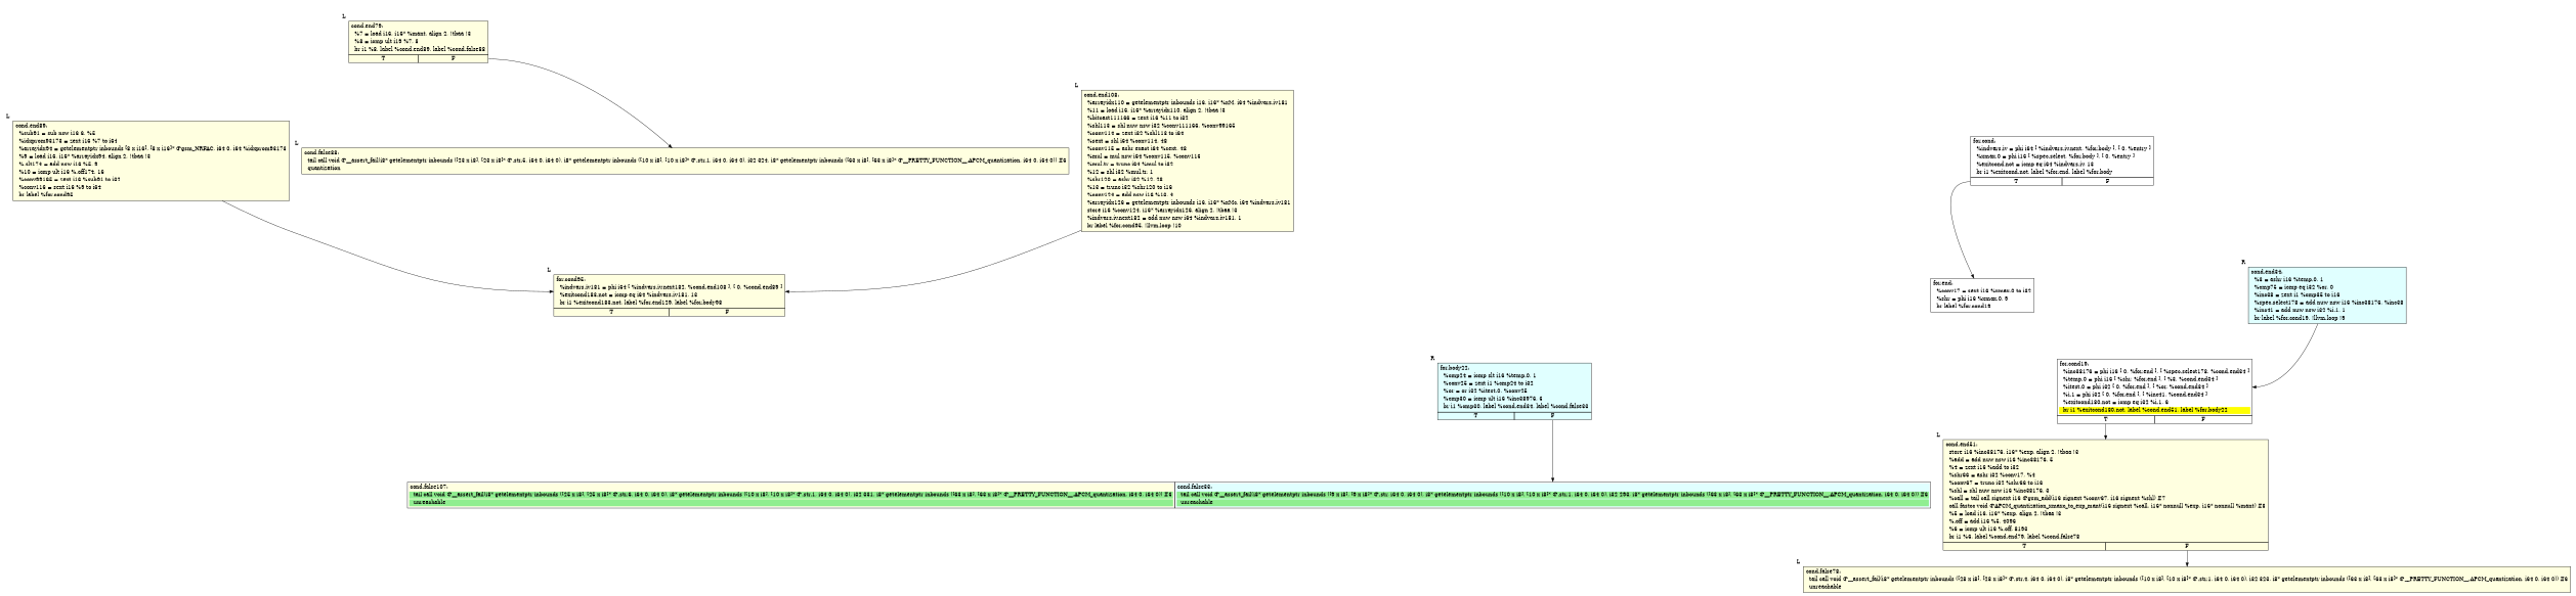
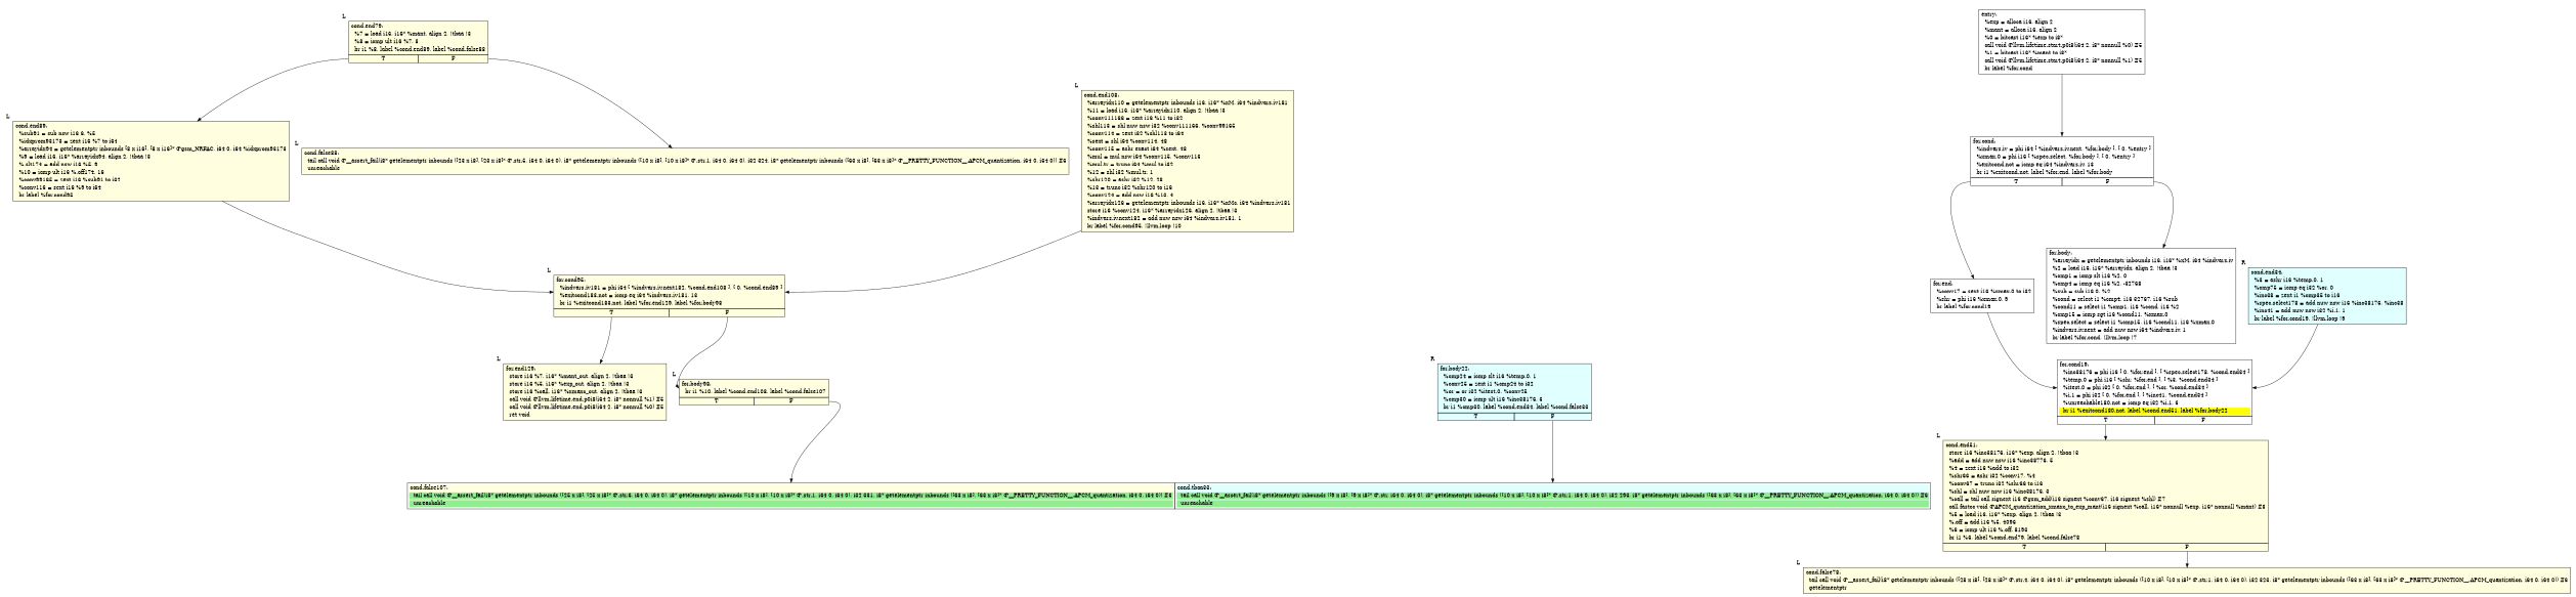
  digraph {
    node [shape=none xlabel=L]
    edge [headport=f tailport=fF]
-   n1 [label=<<table border="0" cellspacing="0"> <tr><td port="f1" border="1" colspan="2"><table bgcolor="LightYellow" border="0"> <tr><td align="left">cond.false107:</td></tr> <tr><td bgcolor="lightgreen" align="left">  tail call void @__assert_fail(i8* getelementptr inbounds ([25 x i8], [25 x i8]* @.str.6, i64 0, i64 0), i8* getelementptr inbounds ([10 x i8], [10 x i8]* @.str.1, i64 0, i64 0), i32 331, i8* getelementptr inbounds ([63 x i8], [63 x i8]* @__PRETTY_FUNCTION__.APCM_quantization, i64 0, i64 0)) #6</td></tr> <tr><td bgcolor="lightgreen" align="left">  unreachable</td></tr> </table> </td> <td port="f2" border="1" colspan="2"><table bgcolor="LightCyan" border="0"> <tr><td align="left">cond.false33:</td></tr> <tr><td bgcolor="lightgreen" align="left">  tail call void @__assert_fail(i8* getelementptr inbounds ([9 x i8], [9 x i8]* @.str, i64 0, i64 0), i8* getelementptr inbounds ([10 x i8], [10 x i8]* @.str.1, i64 0, i64 0), i32 293, i8* getelementptr inbounds ([63 x i8], [63 x i8]* @__PRETTY_FUNCTION__.APCM_quantization, i64 0, i64 0)) #6</td></tr> <tr><td bgcolor="lightgreen" align="left">  unreachable</td></tr> </table> </td></tr> </table>> xlabel=""]
+   n1 [label=<<table border="0" cellspacing="0"> <tr><td port="f1" border="1" colspan="2"><table bgcolor="LightYellow" border="0"> <tr><td align="left">cond.false107:</td></tr> <tr><td bgcolor="lightgreen" align="left">  tail call void @__assert_fail(i8* getelementptr inbounds ([25 x i8], [25 x i8]* @.str.6, i64 0, i64 0), i8* getelementptr inbounds ([10 x i8], [10 x i8]* @.str.1, i64 0, i64 0), i32 331, i8* getelementptr inbounds ([63 x i8], [63 x i8]* @__PRETTY_FUNCTION__.APCM_quantization, i64 0, i64 0)) #6</td></tr> <tr><td bgcolor="lightgreen" align="left">  unreachable</td></tr> </table> </td> <td port="f2" border="1" colspan="2"><table bgcolor="LightCyan" border="0"> <tr><td align="left">cond.tbaa33:</td></tr> <tr><td bgcolor="lightgreen" align="left">  tail call void @__assert_fail(i8* getelementptr inbounds ([9 x i8], [9 x i8]* @.str, i64 0, i64 0), i8* getelementptr inbounds ([10 x i8], [10 x i8]* @.str.1, i64 0, i64 0), i32 293, i8* getelementptr inbounds ([63 x i8], [63 x i8]* @__PRETTY_FUNCTION__.APCM_quantization, i64 0, i64 0)) #6</td></tr> <tr><td bgcolor="lightgreen" align="left">  unreachable</td></tr> </table> </td></tr> </table>> xlabel=""]
+   n2 [label=<<table  border="0" cellspacing="0"> <tr><td port="f" border="1"><table border="0"> <tr><td align="left">entry:</td></tr> <tr><td align="left">  %exp = alloca i16, align 2</td></tr> <tr><td align="left">  %mant = alloca i16, align 2</td></tr> <tr><td align="left">  %0 = bitcast i16* %exp to i8*</td></tr> <tr><td align="left">  call void @llvm.lifetime.start.p0i8(i64 2, i8* nonnull %0) #5</td></tr> <tr><td align="left">  %1 = bitcast i16* %mant to i8*</td></tr> <tr><td align="left">  call void @llvm.lifetime.start.p0i8(i64 2, i8* nonnull %1) #5</td></tr> <tr><td align="left">  br label %for.cond</td></tr> </table> </td></tr> </table>> xlabel=""]
    n3 [label=<<table  border="0" cellspacing="0"> <tr><td port="f" border="1" colspan="2"><table border="0"> <tr><td align="left">for.cond:</td></tr> <tr><td align="left">  %indvars.iv = phi i64 [ %indvars.iv.next, %for.body ], [ 0, %entry ]</td></tr> <tr><td align="left">  %xmax.0 = phi i16 [ %spec.select, %for.body ], [ 0, %entry ]</td></tr> <tr><td align="left">  %exitcond.not = icmp eq i64 %indvars.iv, 13</td></tr> <tr><td align="left">  br i1 %exitcond.not, label %for.end, label %for.body</td></tr> </table> </td></tr> <tr><td border="1" port="fT">T</td><td border="1" port="fF">F</td></tr> </table>> xlabel=""]
+   n4 [label=<<table  border="0" cellspacing="0"> <tr><td port="f" border="1"><table border="0"> <tr><td align="left">for.body:</td></tr> <tr><td align="left">  %arrayidx = getelementptr inbounds i16, i16* %xM, i64 %indvars.iv</td></tr> <tr><td align="left">  %2 = load i16, i16* %arrayidx, align 2, !tbaa !3</td></tr> <tr><td align="left">  %cmp1 = icmp slt i16 %2, 0</td></tr> <tr><td align="left">  %cmp4 = icmp eq i16 %2, -32768</td></tr> <tr><td align="left">  %sub = sub i16 0, %2</td></tr> <tr><td align="left">  %cond = select i1 %cmp4, i16 32767, i16 %sub</td></tr> <tr><td align="left">  %cond11 = select i1 %cmp1, i16 %cond, i16 %2</td></tr> <tr><td align="left">  %cmp15 = icmp sgt i16 %cond11, %xmax.0</td></tr> <tr><td align="left">  %spec.select = select i1 %cmp15, i16 %cond11, i16 %xmax.0</td></tr> <tr><td align="left">  %indvars.iv.next = add nuw nsw i64 %indvars.iv, 1</td></tr> <tr><td align="left">  br label %for.cond, !llvm.loop !7</td></tr> </table> </td></tr> </table>> xlabel=""]
    n5 [label=<<table  border="0" cellspacing="0"> <tr><td port="f" border="1"><table border="0"> <tr><td align="left">for.end:</td></tr> <tr><td align="left">  %conv17 = sext i16 %xmax.0 to i32</td></tr> <tr><td align="left">  %shr = phi i16 %xmax.0, 9</td></tr> <tr><td align="left">  br label %for.cond19</td></tr> </table> </td></tr> </table>> xlabel=""]
-   n6 [label=<<table  border="0" cellspacing="0"> <tr><td port="f" border="1" colspan="2"><table border="0"> <tr><td align="left">for.cond19:</td></tr> <tr><td align="left">  %inc38176 = phi i16 [ 0, %for.end ], [ %spec.select178, %cond.end34 ]</td></tr> <tr><td align="left">  %temp.0 = phi i16 [ %shr, %for.end ], [ %3, %cond.end34 ]</td></tr> <tr><td align="left">  %itest.0 = phi i32 [ 0, %for.end ], [ %or, %cond.end34 ]</td></tr> <tr><td align="left">  %i.1 = phi i32 [ 0, %for.end ], [ %inc41, %cond.end34 ]</td></tr> <tr><td align="left">  %exitcond180.not = icmp eq i32 %i.1, 6</td></tr> <tr><td bgcolor="yellow" align="left">  br i1 %exitcond180.not, label %cond.end51, label %for.body22</td></tr> </table> </td></tr> <tr><td border="1" port="fT">T</td><td border="1" port="fF">F</td></tr> </table>> xlabel=""]
-   n7 [label=<<table  bgcolor="LightYellow"  border="0" cellspacing="0"> <tr><td port="f" border="1" colspan="2"><table border="0"> <tr><td align="left">cond.end51:</td></tr> <tr><td align="left">  store i16 %inc38176, i16* %exp, align 2, !tbaa !3</td></tr> <tr><td align="left">  %add = add nuw nsw i16 %inc38176, 5</td></tr> <tr><td align="left">  %4 = zext i16 %add to i32</td></tr> <tr><td align="left">  %shr66 = ashr i32 %conv17, %4</td></tr> <tr><td align="left">  %conv67 = trunc i32 %shr66 to i16</td></tr> <tr><td align="left">  %shl = shl nuw nsw i16 %inc38176, 3</td></tr> <tr><td align="left">  %call = tail call signext i16 @gsm_add(i16 signext %conv67, i16 signext %shl) #7</td></tr> <tr><td align="left">  call fastcc void @APCM_quantization_xmaxc_to_exp_mant(i16 signext %call, i16* nonnull %exp, i16* nonnull %mant) #8</td></tr> <tr><td align="left">  %5 = load i16, i16* %exp, align 2, !tbaa !3</td></tr> <tr><td align="left">  %.off = add i16 %5, 4096</td></tr> <tr><td align="left">  %6 = icmp ult i16 %.off, 8193</td></tr> <tr><td align="left">  br i1 %6, label %cond.end79, label %cond.false78</td></tr> </table> </td></tr> <tr><td border="1" port="fT">T</td><td border="1" port="fF">F</td></tr> </table>>]
-   n8 [label=<<table  bgcolor="LightCyan"  border="0" cellspacing="0"> <tr><td port="f" border="1" colspan="2"><table border="0"> <tr><td align="left">for.body22:</td></tr> <tr><td align="left">  %cmp24 = icmp slt i16 %temp.0, 1</td></tr> <tr><td align="left">  %conv25 = zext i1 %cmp24 to i32</td></tr> <tr><td align="left">  %or = or i32 %itest.0, %conv25</td></tr> <tr><td align="left">  %cmp30 = icmp ult i16 %inc38976, 6</td></tr> <tr><td align="left">  br i1 %cmp30, label %cond.end34, label %cond.false33</td></tr> </table> </td></tr> <tr><td border="1" port="fT">T</td><td border="1" port="fF">F</td></tr> </table>> xlabel=R]
-   n9 [label=<<table  bgcolor="LightYellow"  border="0" cellspacing="0"> <tr><td port="f" border="1"><table border="0"> <tr><td align="left">cond.false78:</td></tr> <tr><td align="left">  tail call void @__assert_fail(i8* getelementptr inbounds ([28 x i8], [28 x i8]* @.str.4, i64 0, i64 0), i8* getelementptr inbounds ([10 x i8], [10 x i8]* @.str.1, i64 0, i64 0), i32 323, i8* getelementptr inbounds ([63 x i8], [63 x i8]* @__PRETTY_FUNCTION__.APCM_quantization, i64 0, i64 0)) #6</td></tr> <tr><td align="left">  unreachable</td></tr> </table> </td></tr> </table>>]
+   n6 [label=<<table  border="0" cellspacing="0"> <tr><td port="f" border="1" colspan="2"><table border="0"> <tr><td align="left">for.cond19:</td></tr> <tr><td align="left">  %inc38176 = phi i16 [ 0, %for.end ], [ %spec.select178, %cond.end34 ]</td></tr> <tr><td align="left">  %temp.0 = phi i16 [ %shr, %for.end ], [ %3, %cond.end34 ]</td></tr> <tr><td align="left">  %itest.0 = phi i32 [ 0, %for.end ], [ %or, %cond.end34 ]</td></tr> <tr><td align="left">  %i.1 = phi i32 [ 0, %for.end ], [ %inc41, %cond.end34 ]</td></tr> <tr><td align="left">  %unreachable180.not = icmp eq i32 %i.1, 6</td></tr> <tr><td bgcolor="yellow" align="left">  br i1 %exitcond180.not, label %cond.end51, label %for.body22</td></tr> </table> </td></tr> <tr><td border="1" port="fT">T</td><td border="1" port="fF">F</td></tr> </table>> xlabel=""]
+   n7 [label=<<table  bgcolor="LightYellow"  border="0" cellspacing="0"> <tr><td port="f" border="1" colspan="2"><table border="0"> <tr><td align="left">cond.end51:</td></tr> <tr><td align="left">  store i16 %inc38176, i16* %exp, align 2, !tbaa !3</td></tr> <tr><td align="left">  %add = add nuw nsw i16 %inc38776, 5</td></tr> <tr><td align="left">  %4 = zext i16 %add to i32</td></tr> <tr><td align="left">  %shr66 = ashr i32 %conv17, %4</td></tr> <tr><td align="left">  %conv67 = trunc i32 %shr66 to i16</td></tr> <tr><td align="left">  %shl = shl nuw nsw i16 %inc38176, 3</td></tr> <tr><td align="left">  %call = tail call signext i16 @gsm_add(i16 signext %conv67, i16 signext %shl) #7</td></tr> <tr><td align="left">  call fastcc void @APCM_quantization_xmaxc_to_exp_mant(i16 signext %call, i16* nonnull %exp, i16* nonnull %mant) #8</td></tr> <tr><td align="left">  %5 = load i16, i16* %exp, align 2, !tbaa !3</td></tr> <tr><td align="left">  %.off = add i16 %5, 4096</td></tr> <tr><td align="left">  %6 = icmp ult i16 %.off, 8193</td></tr> <tr><td align="left">  br i1 %6, label %cond.end79, label %cond.false78</td></tr> </table> </td></tr> <tr><td border="1" port="fT">T</td><td border="1" port="fF">F</td></tr> </table>>]
+   n8 [label=<<table  bgcolor="LightCyan"  border="0" cellspacing="0"> <tr><td port="f" border="1" colspan="2"><table border="0"> <tr><td align="left">for.body22:</td></tr> <tr><td align="left">  %cmp24 = icmp slt i16 %temp.0, 1</td></tr> <tr><td align="left">  %conv25 = zext i1 %cmp24 to i32</td></tr> <tr><td align="left">  %or = or i32 %itest.0, %conv25</td></tr> <tr><td align="left">  %cmp30 = icmp ult i16 %inc38176, 6</td></tr> <tr><td align="left">  br i1 %cmp30, label %cond.end34, label %cond.false33</td></tr> </table> </td></tr> <tr><td border="1" port="fT">T</td><td border="1" port="fF">F</td></tr> </table>> xlabel=R]
+   n9 [label=<<table  bgcolor="LightYellow"  border="0" cellspacing="0"> <tr><td port="f" border="1"><table border="0"> <tr><td align="left">cond.false78:</td></tr> <tr><td align="left">  tail call void @__assert_fail(i8* getelementptr inbounds ([28 x i8], [28 x i8]* @.str.4, i64 0, i64 0), i8* getelementptr inbounds ([10 x i8], [10 x i8]* @.str.1, i64 0, i64 0), i32 323, i8* getelementptr inbounds ([63 x i8], [63 x i8]* @__PRETTY_FUNCTION__.APCM_quantization, i64 0, i64 0)) #6</td></tr> <tr><td align="left">  getelementptr</td></tr> </table> </td></tr> </table>>]
    n10 [label=<<table  bgcolor="LightCyan"  border="0" cellspacing="0"> <tr><td port="f" border="1"><table border="0"> <tr><td align="left">cond.end34:</td></tr> <tr><td align="left">  %3 = ashr i16 %temp.0, 1</td></tr> <tr><td align="left">  %cmp75 = icmp eq i32 %or, 0</td></tr> <tr><td align="left">  %inc38 = zext i1 %cmp35 to i16</td></tr> <tr><td align="left">  %spec.select178 = add nuw nsw i16 %inc38176, %inc38</td></tr> <tr><td align="left">  %inc41 = add nuw nsw i32 %i.1, 1</td></tr> <tr><td align="left">  br label %for.cond19, !llvm.loop !9</td></tr> </table> </td></tr> </table>> xlabel=R]
-   n11 [label=<<table  bgcolor="LightYellow"  border="0" cellspacing="0"> <tr><td port="f" border="1" colspan="2"><table border="0"> <tr><td align="left">cond.end79:</td></tr> <tr><td align="left">  %7 = load i16, i16* %mant, align 2, !tbaa !3</td></tr> <tr><td align="left">  %8 = icmp ult i19 %7, 8</td></tr> <tr><td align="left">  br i1 %8, label %cond.end89, label %cond.false88</td></tr> </table> </td></tr> <tr><td border="1" port="fT">T</td><td border="1" port="fF">F</td></tr> </table>>]
-   n12 [label=<<table  bgcolor="LightYellow"  border="0" cellspacing="0"> <tr><td port="f" border="1"><table border="0"> <tr><td align="left">cond.false88:</td></tr> <tr><td align="left">  tail call void @__assert_fail(i8* getelementptr inbounds ([23 x i8], [23 x i8]* @.str.5, i64 0, i64 0), i8* getelementptr inbounds ([10 x i8], [10 x i8]* @.str.1, i64 0, i64 0), i32 324, i8* getelementptr inbounds ([63 x i8], [63 x i8]* @__PRETTY_FUNCTION__.APCM_quantization, i64 0, i64 0)) #6</td></tr> <tr><td align="left">  quantization</td></tr> </table> </td></tr> </table>>]
+   n11 [label=<<table  bgcolor="LightYellow"  border="0" cellspacing="0"> <tr><td port="f" border="1" colspan="2"><table border="0"> <tr><td align="left">cond.end79:</td></tr> <tr><td align="left">  %7 = load i16, i16* %mant, align 2, !tbaa !3</td></tr> <tr><td align="left">  %8 = icmp ult i16 %7, 8</td></tr> <tr><td align="left">  br i1 %8, label %cond.end89, label %cond.false88</td></tr> </table> </td></tr> <tr><td border="1" port="fT">T</td><td border="1" port="fF">F</td></tr> </table>>]
+   n12 [label=<<table  bgcolor="LightYellow"  border="0" cellspacing="0"> <tr><td port="f" border="1"><table border="0"> <tr><td align="left">cond.false88:</td></tr> <tr><td align="left">  tail call void @__assert_fail(i8* getelementptr inbounds ([23 x i8], [23 x i8]* @.str.5, i64 0, i64 0), i8* getelementptr inbounds ([10 x i8], [10 x i8]* @.str.1, i64 0, i64 0), i32 324, i8* getelementptr inbounds ([63 x i8], [63 x i8]* @__PRETTY_FUNCTION__.APCM_quantization, i64 0, i64 0)) #6</td></tr> <tr><td align="left">  unreachable</td></tr> </table> </td></tr> </table>>]
    n13 [label=<<table  bgcolor="LightYellow"  border="0" cellspacing="0"> <tr><td port="f" border="1"><table border="0"> <tr><td align="left">cond.end89:</td></tr> <tr><td align="left">  %sub91 = sub nsw i16 6, %5</td></tr> <tr><td align="left">  %idxprom93173 = zext i16 %7 to i64</td></tr> <tr><td align="left">  %arrayidx94 = getelementptr inbounds [8 x i16], [8 x i16]* @gsm_NRFAC, i64 0, i64 %idxprom93173</td></tr> <tr><td align="left">  %9 = load i16, i16* %arrayidx94, align 2, !tbaa !3</td></tr> <tr><td align="left">  %.slt174 = add nsw i16 %5, 9</td></tr> <tr><td align="left">  %10 = icmp ult i16 %.off174, 16</td></tr> <tr><td align="left">  %conv99165 = zext i16 %sub91 to i32</td></tr> <tr><td align="left">  %conv116 = sext i16 %9 to i64</td></tr> <tr><td align="left">  br label %for.cond95</td></tr> </table> </td></tr> </table>>]
    n14 [label=<<table  bgcolor="LightYellow"  border="0" cellspacing="0"> <tr><td port="f" border="1" colspan="2"><table border="0"> <tr><td align="left">for.cond95:</td></tr> <tr><td align="left">  %indvars.iv181 = phi i64 [ %indvars.iv.next182, %cond.end108 ], [ 0, %cond.end89 ]</td></tr> <tr><td align="left">  %exitcond183.not = icmp eq i64 %indvars.iv181, 13</td></tr> <tr><td align="left">  br i1 %exitcond183.not, label %for.end129, label %for.body98</td></tr> </table> </td></tr> <tr><td border="1" port="fT">T</td><td border="1" port="fF">F</td></tr> </table>>]
-   n17 [label=<<table  bgcolor="LightYellow"  border="0" cellspacing="0"> <tr><td port="f" border="1"><table border="0"> <tr><td align="left">cond.end108:</td></tr> <tr><td align="left">  %arrayidx110 = getelementptr inbounds i16, i16* %xM, i64 %indvars.iv181</td></tr> <tr><td align="left">  %11 = load i16, i16* %arrayidx110, align 2, !tbaa !3</td></tr> <tr><td align="left">  %bitcast111166 = zext i16 %11 to i32</td></tr> <tr><td align="left">  %shl113 = shl nuw nsw i32 %conv111166, %conv99165</td></tr> <tr><td align="left">  %conv114 = zext i32 %shl113 to i64</td></tr> <tr><td align="left">  %sext = shl i64 %conv114, 48</td></tr> <tr><td align="left">  %conv115 = ashr exact i64 %sext, 48</td></tr> <tr><td align="left">  %mul = mul nsw i64 %conv115, %conv116</td></tr> <tr><td align="left">  %mul.tr = trunc i64 %mul to i32</td></tr> <tr><td align="left">  %12 = shl i32 %mul.tr, 1</td></tr> <tr><td align="left">  %shr120 = ashr i32 %12, 28</td></tr> <tr><td align="left">  %13 = trunc i32 %shr120 to i16</td></tr> <tr><td align="left">  %conv124 = add nsw i16 %13, 4</td></tr> <tr><td align="left">  %arrayidx126 = getelementptr inbounds i16, i16* %xMc, i64 %indvars.iv181</td></tr> <tr><td align="left">  store i16 %conv124, i16* %arrayidx126, align 2, !tbaa !3</td></tr> <tr><td align="left">  %indvars.iv.next182 = add nuw nsw i64 %indvars.iv181, 1</td></tr> <tr><td align="left">  br label %for.cond95, !llvm.loop !10</td></tr> </table> </td></tr> </table>>]
+   n15 [label=<<table  bgcolor="LightYellow"  border="0" cellspacing="0"> <tr><td port="f" border="1" colspan="2"><table border="0"> <tr><td align="left">for.body98:</td></tr> <tr><td align="left">  br i1 %10, label %cond.end108, label %cond.false107</td></tr> </table> </td></tr> <tr><td border="1" port="fT">T</td><td border="1" port="fF">F</td></tr> </table>>]
+   n16 [label=<<table  bgcolor="LightYellow"  border="0" cellspacing="0"> <tr><td port="f" border="1"><table border="0"> <tr><td align="left">for.end129:</td></tr> <tr><td align="left">  store i16 %7, i16* %mant_out, align 2, !tbaa !3</td></tr> <tr><td align="left">  store i16 %5, i16* %exp_out, align 2, !tbaa !3</td></tr> <tr><td align="left">  store i16 %call, i16* %xmaxc_out, align 2, !tbaa !3</td></tr> <tr><td align="left">  call void @llvm.lifetime.end.p0i8(i64 2, i8* nonnull %1) #5</td></tr> <tr><td align="left">  call void @llvm.lifetime.end.p0i8(i64 2, i8* nonnull %0) #5</td></tr> <tr><td align="left">  ret void</td></tr> </table> </td></tr> </table>>]
+   n17 [label=<<table  bgcolor="LightYellow"  border="0" cellspacing="0"> <tr><td port="f" border="1"><table border="0"> <tr><td align="left">cond.end108:</td></tr> <tr><td align="left">  %arrayidx110 = getelementptr inbounds i16, i16* %xM, i64 %indvars.iv181</td></tr> <tr><td align="left">  %11 = load i16, i16* %arrayidx110, align 2, !tbaa !3</td></tr> <tr><td align="left">  %conv111166 = zext i16 %11 to i32</td></tr> <tr><td align="left">  %shl113 = shl nuw nsw i32 %conv111166, %conv99165</td></tr> <tr><td align="left">  %conv114 = zext i32 %shl113 to i64</td></tr> <tr><td align="left">  %sext = shl i64 %conv114, 48</td></tr> <tr><td align="left">  %conv115 = ashr exact i64 %sext, 48</td></tr> <tr><td align="left">  %mul = mul nsw i64 %conv115, %conv116</td></tr> <tr><td align="left">  %mul.tr = trunc i64 %mul to i32</td></tr> <tr><td align="left">  %12 = shl i32 %mul.tr, 1</td></tr> <tr><td align="left">  %shr120 = ashr i32 %12, 28</td></tr> <tr><td align="left">  %13 = trunc i32 %shr120 to i16</td></tr> <tr><td align="left">  %conv124 = add nsw i16 %13, 4</td></tr> <tr><td align="left">  %arrayidx126 = getelementptr inbounds i16, i16* %xMc, i64 %indvars.iv181</td></tr> <tr><td align="left">  store i16 %conv124, i16* %arrayidx126, align 2, !tbaa !3</td></tr> <tr><td align="left">  %indvars.iv.next182 = add nuw nsw i64 %indvars.iv181, 1</td></tr> <tr><td align="left">  br label %for.cond95, !llvm.loop !10</td></tr> </table> </td></tr> </table>>]
+   n2 -> n3 [tailport=f]
+   n3 -> n4
    n3 -> n5 [tailport=fT]
+   n5 -> n6 [tailport=f]
    n6 -> n7 [tailport=fT]
    n7 -> n9
    n8 -> n1 [headport=f2]
    n10 -> n6 [tailport=f]
    n11 -> n12
+   n11 -> n13 [tailport=fT]
    n13 -> n14 [tailport=f]
+   n14 -> n15
+   n14 -> n16 [tailport=fT]
+   n15 -> n1 [headport=f1]
    n17 -> n14 [tailport=f]
  }
